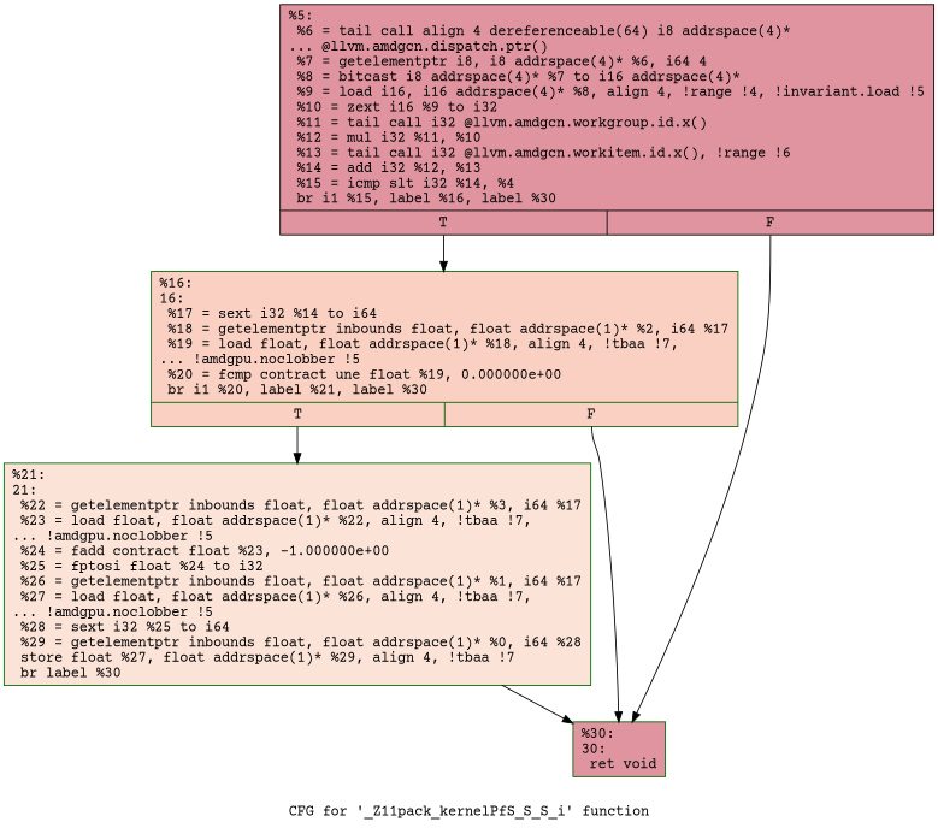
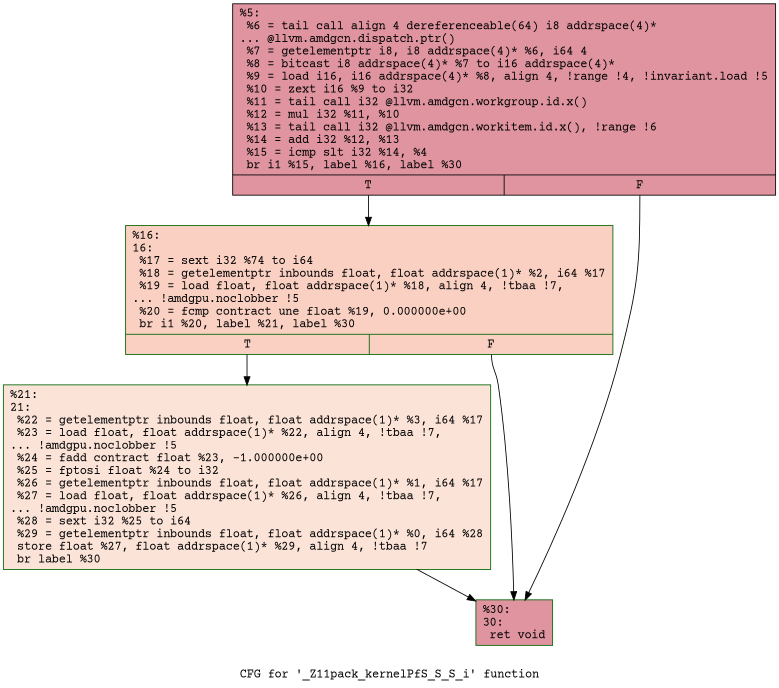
  digraph {
    label="CFG for '_Z11pack_kernelPfS_S_S_i' function"
    fontname="Courier Prime"
    node [color=darkgreen fillcolor="#b70d2870" shape=record style=filled fontname="Courier Prime"]
    edge [tailport=s0 fontname="Courier Prime"]
    n1 [color=black label="{%5:\l  %6 = tail call align 4 dereferenceable(64) i8 addrspace(4)*\l... @llvm.amdgcn.dispatch.ptr()\l  %7 = getelementptr i8, i8 addrspace(4)* %6, i64 4\l  %8 = bitcast i8 addrspace(4)* %7 to i16 addrspace(4)*\l  %9 = load i16, i16 addrspace(4)* %8, align 4, !range !4, !invariant.load !5\l  %10 = zext i16 %9 to i32\l  %11 = tail call i32 @llvm.amdgcn.workgroup.id.x()\l  %12 = mul i32 %11, %10\l  %13 = tail call i32 @llvm.amdgcn.workitem.id.x(), !range !6\l  %14 = add i32 %12, %13\l  %15 = icmp slt i32 %14, %4\l  br i1 %15, label %16, label %30\l|{<s0>T|<s1>F}}"]
-   n2 [fillcolor="#f3947570" label="{%16:\l16:                                               \l  %17 = sext i32 %14 to i64\l  %18 = getelementptr inbounds float, float addrspace(1)* %2, i64 %17\l  %19 = load float, float addrspace(1)* %18, align 4, !tbaa !7,\l... !amdgpu.noclobber !5\l  %20 = fcmp contract une float %19, 0.000000e+00\l  br i1 %20, label %21, label %30\l|{<s0>T|<s1>F}}"]
+   n2 [fillcolor="#f3947570" label="{%16:\l16:                                               \l  %17 = sext i32 %74 to i64\l  %18 = getelementptr inbounds float, float addrspace(1)* %2, i64 %17\l  %19 = load float, float addrspace(1)* %18, align 4, !tbaa !7,\l... !amdgpu.noclobber !5\l  %20 = fcmp contract une float %19, 0.000000e+00\l  br i1 %20, label %21, label %30\l|{<s0>T|<s1>F}}"]
    n3 [label="{%30:\l30:                                               \l  ret void\l}"]
    n4 [fillcolor="#f6bfa670" label="{%21:\l21:                                               \l  %22 = getelementptr inbounds float, float addrspace(1)* %3, i64 %17\l  %23 = load float, float addrspace(1)* %22, align 4, !tbaa !7,\l... !amdgpu.noclobber !5\l  %24 = fadd contract float %23, -1.000000e+00\l  %25 = fptosi float %24 to i32\l  %26 = getelementptr inbounds float, float addrspace(1)* %1, i64 %17\l  %27 = load float, float addrspace(1)* %26, align 4, !tbaa !7,\l... !amdgpu.noclobber !5\l  %28 = sext i32 %25 to i64\l  %29 = getelementptr inbounds float, float addrspace(1)* %0, i64 %28\l  store float %27, float addrspace(1)* %29, align 4, !tbaa !7\l  br label %30\l}"]
    n1 -> n2
    n1 -> n3 [tailport=s1]
    n2 -> n3 [tailport=s1]
    n2 -> n4
    n4 -> n3 [tailport=""]
  }
